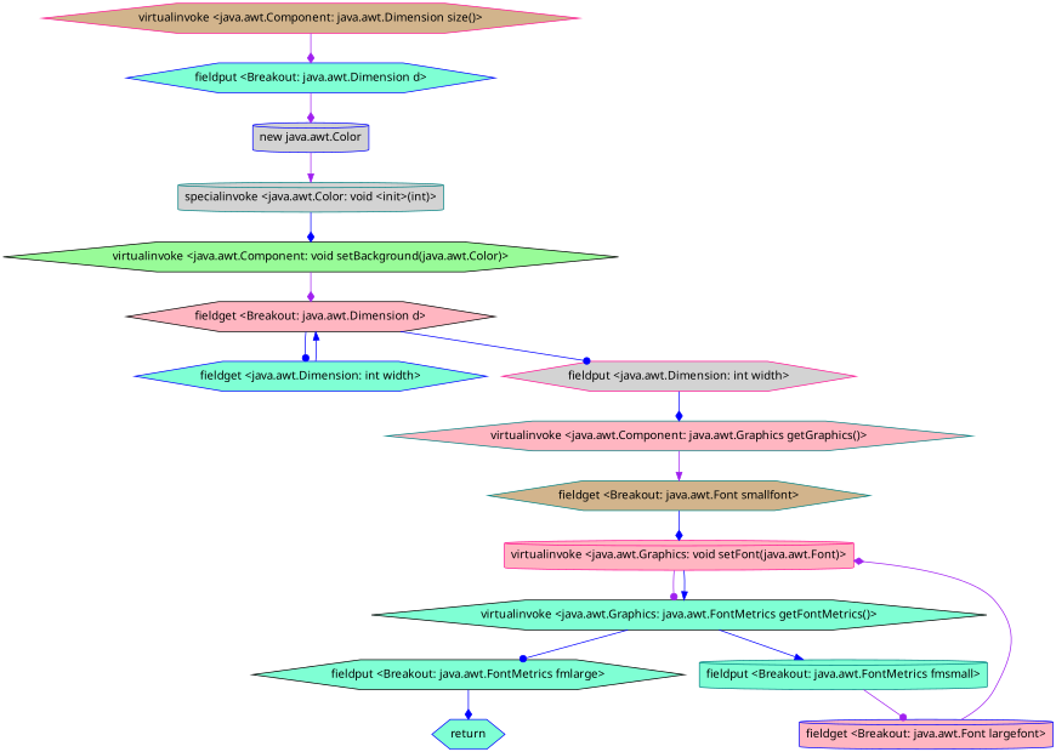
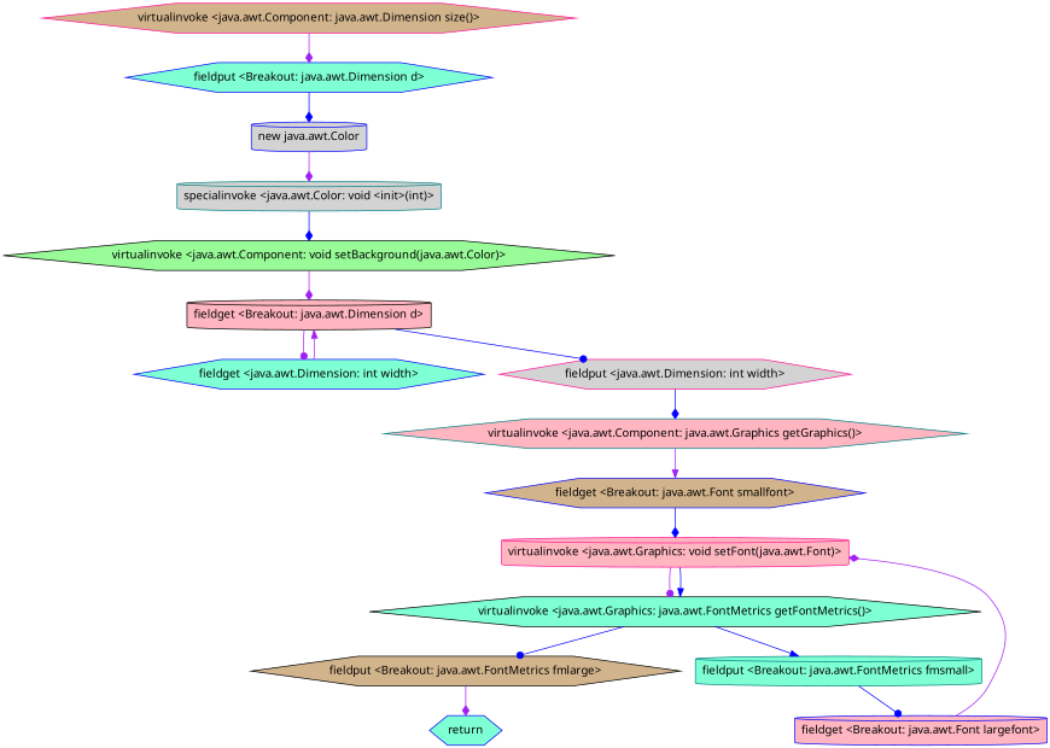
  digraph {
    fontname="Noto Sans"
    node [color=blue fillcolor=aquamarine fontname="Noto Sans" shape=hexagon style=filled]
    edge [arrowhead=diamond color=purple fontname="Noto Sans"]
    "virtualinvoke <java.awt.Component: java.awt.Dimension size()>" [color=deeppink fillcolor=tan]
    "fieldput <Breakout: java.awt.Dimension d>"
    "new java.awt.Color" [fillcolor=lightgrey shape=cylinder]
    "specialinvoke <java.awt.Color: void <init>(int)>" [color=teal fillcolor=lightgrey shape=cylinder]
    "virtualinvoke <java.awt.Component: void setBackground(java.awt.Color)>" [color=black fillcolor=palegreen]
-   "fieldget <Breakout: java.awt.Dimension d>" [color=black fillcolor=lightpink]
+   "fieldget <Breakout: java.awt.Dimension d>" [color=black fillcolor=lightpink shape=cylinder]
    "fieldget <java.awt.Dimension: int width>"
    "fieldput <java.awt.Dimension: int width>" [color=deeppink fillcolor=lightgrey]
    "virtualinvoke <java.awt.Component: java.awt.Graphics getGraphics()>" [color=teal fillcolor=lightpink]
-   "fieldget <Breakout: java.awt.Font smallfont>" [color=teal fillcolor=tan]
+   "fieldget <Breakout: java.awt.Font smallfont>" [fillcolor=tan]
    "virtualinvoke <java.awt.Graphics: void setFont(java.awt.Font)>" [color=deeppink fillcolor=lightpink shape=cylinder]
    "virtualinvoke <java.awt.Graphics: java.awt.FontMetrics getFontMetrics()>" [color=black]
    "fieldput <Breakout: java.awt.FontMetrics fmsmall>" [color=teal shape=cylinder]
-   "fieldput <Breakout: java.awt.FontMetrics fmlarge>" [color=black]
+   "fieldput <Breakout: java.awt.FontMetrics fmlarge>" [color=black fillcolor=tan]
    "fieldget <Breakout: java.awt.Font largefont>" [fillcolor=lightpink shape=cylinder]
    return
    "virtualinvoke <java.awt.Component: java.awt.Dimension size()>" -> "fieldput <Breakout: java.awt.Dimension d>"
-   "fieldput <Breakout: java.awt.Dimension d>" -> "new java.awt.Color"
-   "new java.awt.Color" -> "specialinvoke <java.awt.Color: void <init>(int)>" [arrowhead=normal]
+   "fieldput <Breakout: java.awt.Dimension d>" -> "new java.awt.Color" [color=blue]
+   "new java.awt.Color" -> "specialinvoke <java.awt.Color: void <init>(int)>"
    "specialinvoke <java.awt.Color: void <init>(int)>" -> "virtualinvoke <java.awt.Component: void setBackground(java.awt.Color)>" [color=blue]
    "virtualinvoke <java.awt.Component: void setBackground(java.awt.Color)>" -> "fieldget <Breakout: java.awt.Dimension d>"
-   "fieldget <Breakout: java.awt.Dimension d>" -> "fieldget <java.awt.Dimension: int width>" [arrowhead=dot color=blue]
+   "fieldget <Breakout: java.awt.Dimension d>" -> "fieldget <java.awt.Dimension: int width>" [arrowhead=dot]
    "fieldget <Breakout: java.awt.Dimension d>" -> "fieldput <java.awt.Dimension: int width>" [arrowhead=dot color=blue]
-   "fieldget <java.awt.Dimension: int width>" -> "fieldget <Breakout: java.awt.Dimension d>" [arrowhead=normal color=blue]
+   "fieldget <java.awt.Dimension: int width>" -> "fieldget <Breakout: java.awt.Dimension d>" [arrowhead=normal]
    "fieldput <java.awt.Dimension: int width>" -> "virtualinvoke <java.awt.Component: java.awt.Graphics getGraphics()>" [color=blue]
    "virtualinvoke <java.awt.Component: java.awt.Graphics getGraphics()>" -> "fieldget <Breakout: java.awt.Font smallfont>" [arrowhead=normal]
    "fieldget <Breakout: java.awt.Font smallfont>" -> "virtualinvoke <java.awt.Graphics: void setFont(java.awt.Font)>" [color=blue]
    "virtualinvoke <java.awt.Graphics: void setFont(java.awt.Font)>" -> "virtualinvoke <java.awt.Graphics: java.awt.FontMetrics getFontMetrics()>" [arrowhead=dot]
    "virtualinvoke <java.awt.Graphics: void setFont(java.awt.Font)>" -> "virtualinvoke <java.awt.Graphics: java.awt.FontMetrics getFontMetrics()>" [arrowhead=normal color=blue]
    "virtualinvoke <java.awt.Graphics: java.awt.FontMetrics getFontMetrics()>" -> "fieldput <Breakout: java.awt.FontMetrics fmsmall>" [arrowhead=normal color=blue]
    "virtualinvoke <java.awt.Graphics: java.awt.FontMetrics getFontMetrics()>" -> "fieldput <Breakout: java.awt.FontMetrics fmlarge>" [arrowhead=dot color=blue]
-   "fieldput <Breakout: java.awt.FontMetrics fmsmall>" -> "fieldget <Breakout: java.awt.Font largefont>" [arrowhead=dot]
-   "fieldput <Breakout: java.awt.FontMetrics fmlarge>" -> return [color=blue]
+   "fieldput <Breakout: java.awt.FontMetrics fmsmall>" -> "fieldget <Breakout: java.awt.Font largefont>" [arrowhead=dot color=blue]
+   "fieldput <Breakout: java.awt.FontMetrics fmlarge>" -> return
    "fieldget <Breakout: java.awt.Font largefont>" -> "virtualinvoke <java.awt.Graphics: void setFont(java.awt.Font)>"
  }
